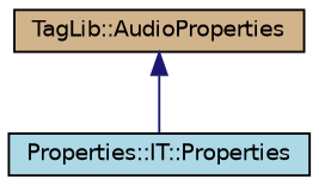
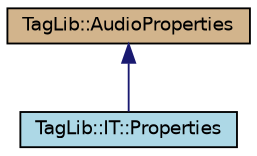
  digraph {
    node [color=black fontname=Helvetica fontsize=10 shape=record style=filled]
-   n1 [fillcolor=lightblue fontcolor=black height=0.2 label="Properties::IT::Properties" width=0.4]
+   n1 [fillcolor=lightblue fontcolor=black height=0.2 label="TagLib::IT::Properties" width=0.4]
    n2 [fillcolor=tan height=0.2 label="TagLib::AudioProperties" width=0.4]
    n2 -> n1 [color=midnightblue dir=back fontname=Helvetica fontsize=10 labelfontname=Helvetica labelfontsize=10 style=solid]
  }
